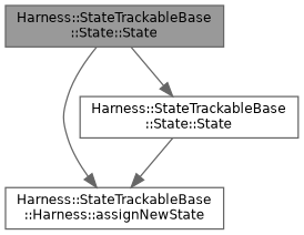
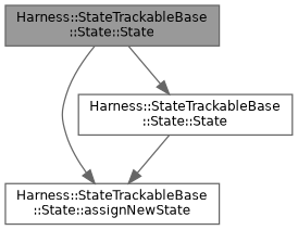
  digraph {
    rankdir=TB
    node [color=grey40 fillcolor=white fontname=Helvetica fontsize=10 shape=box style=filled]
    edge [color=gray40 fontname=Helvetica fontsize=10 labelfontname=Helvetica labelfontsize=10 style=solid]
    n1 [color=gray40 fillcolor=grey60 fontcolor=black height=0.2 label="Harness::StateTrackableBase\l::State::State" width=0.4]
-   n2 [height=0.2 label="Harness::StateTrackableBase\l::Harness::assignNewState" width=0.4]
+   n2 [height=0.2 label="Harness::StateTrackableBase\l::State::assignNewState" width=0.4]
    n3 [height=0.2 label="Harness::StateTrackableBase\l::State::State" width=0.4]
    n1 -> n2
    n1 -> n3
    n3 -> n2
  }
